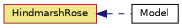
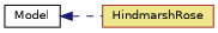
  digraph {
    rankdir=LR
    node [fontname=Helvetica fontsize=10 shape=record style=filled]
    n1 [color=black fillcolor=white height=0.2 label=Model width=0.4]
    n2 [color=brown fillcolor=khaki height=0.2 label=HindmarshRose width=0.4]
-   n2 -> n1 [color=midnightblue dir=back fontname=Helvetica fontsize=10 labelfontname=Helvetica labelfontsize=10 style=dashed]
+   n1 -> n2 [color=midnightblue dir=back fontname=Helvetica fontsize=10 labelfontname=Helvetica labelfontsize=10 style=dashed]
  }
